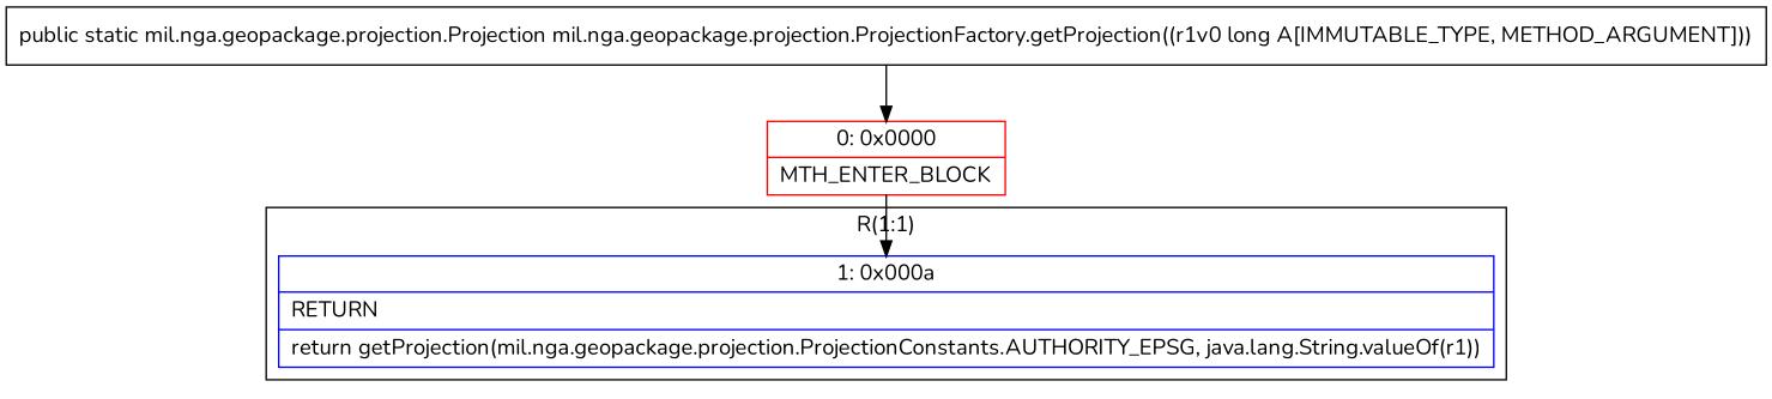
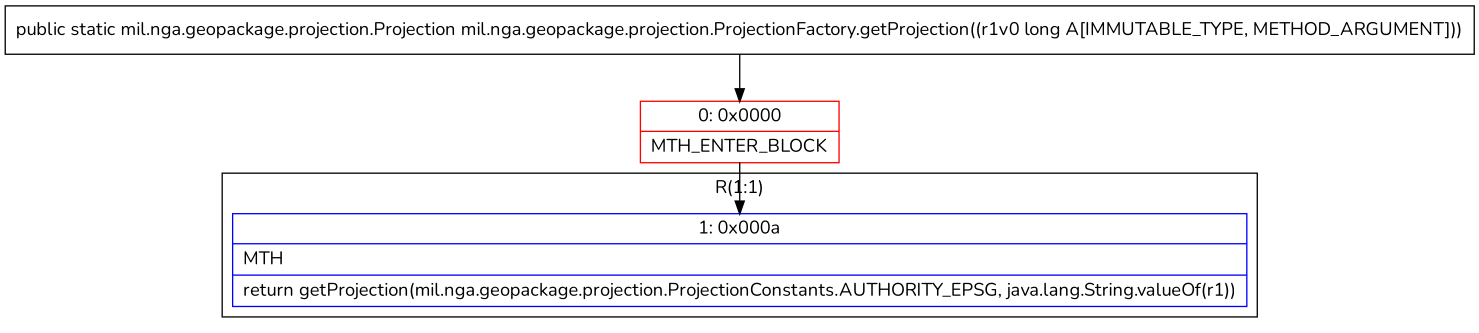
  digraph {
    fontname=Nunito
    node [shape=record fontname=Nunito]
    edge [fontname=Nunito]
-   n1 [color=blue label="{1\:\ 0x000a|RETURN\l|return getProjection(mil.nga.geopackage.projection.ProjectionConstants.AUTHORITY_EPSG, java.lang.String.valueOf(r1))\l}"]
+   n1 [color=blue label="{1\:\ 0x000a|MTH\l|return getProjection(mil.nga.geopackage.projection.ProjectionConstants.AUTHORITY_EPSG, java.lang.String.valueOf(r1))\l}"]
    n2 [color=red label="{0\:\ 0x0000|MTH_ENTER_BLOCK\l}"]
    n3 [label="{public static mil.nga.geopackage.projection.Projection mil.nga.geopackage.projection.ProjectionFactory.getProjection((r1v0 long A[IMMUTABLE_TYPE, METHOD_ARGUMENT])) }"]
    subgraph cluster_1 {
      label="R(1:1)"
      n1
    }
    n2 -> n1
    n3 -> n2
  }
